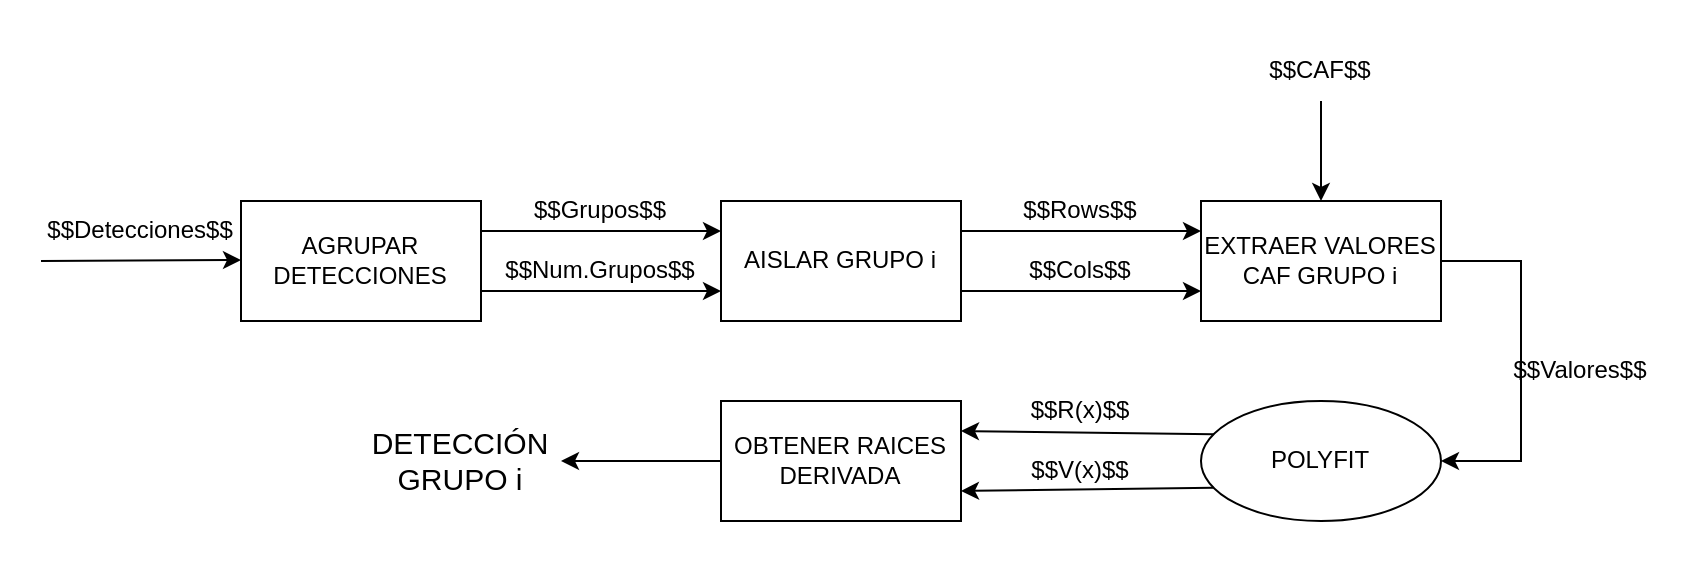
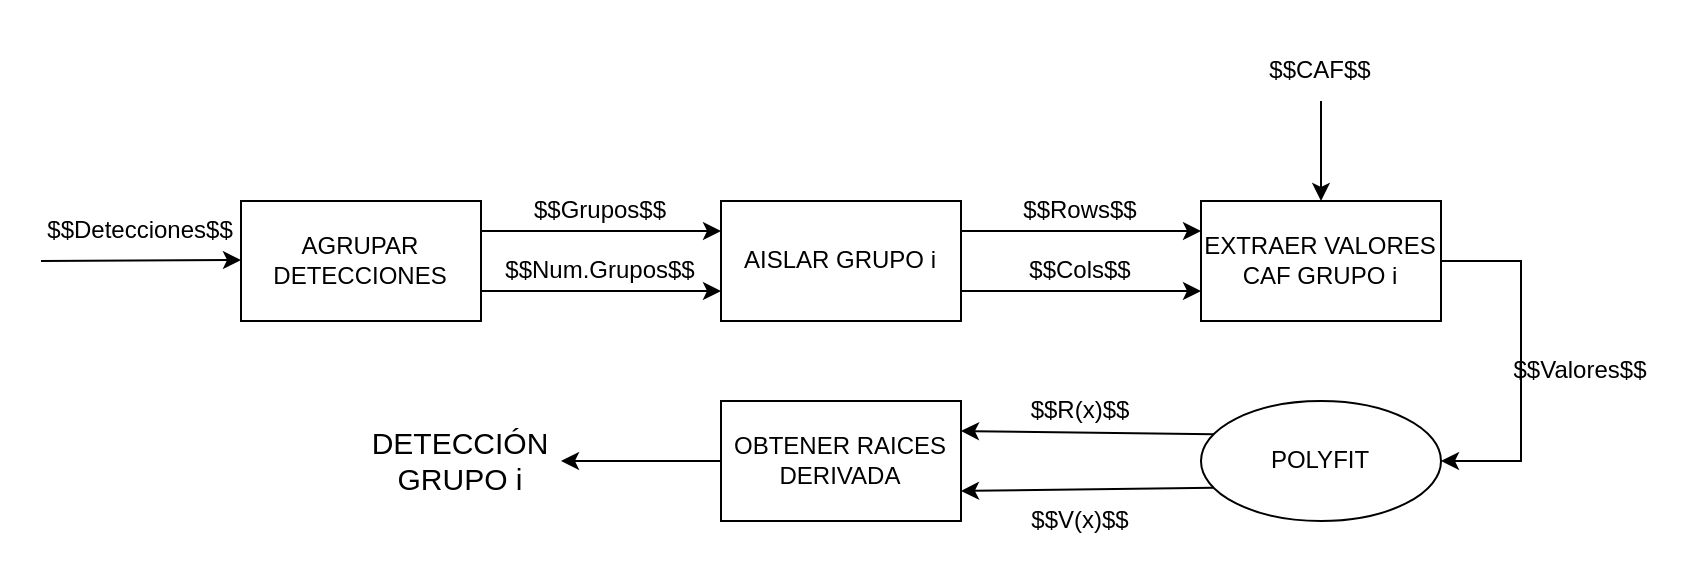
  <mxCell id="0" />
  <mxCell id="1" parent="0" />
  <mxCell id="2" value="AGRUPAR DETECCIONES" style="rounded=0;whiteSpace=wrap;html=1;" vertex="1" parent="1"><mxGeometry x="120" y="100" width="120" height="60" as="geometry" /></mxCell>
  <mxCell id="3" value="" style="endArrow=classic;html=1;rounded=0;entryX=0;entryY=0.25;entryDx=0;entryDy=0;" edge="1" parent="1"><mxGeometry width="50" height="50" relative="1" as="geometry"><mxPoint x="20" y="130" as="sourcePoint" /><mxPoint x="120" y="129.5" as="targetPoint" /></mxGeometry></mxCell>
  <mxCell id="4" value="$$Detecciones$$" style="text;html=1;strokeColor=none;fillColor=none;align=center;verticalAlign=middle;whiteSpace=wrap;rounded=0;" vertex="1" parent="1"><mxGeometry x="40" y="100" width="60" height="30" as="geometry" /></mxCell>
  <mxCell id="5" value="$$CAF$$" style="text;html=1;strokeColor=none;fillColor=none;align=center;verticalAlign=middle;whiteSpace=wrap;rounded=0;" vertex="1" parent="1"><mxGeometry x="630" y="20" width="60" height="30" as="geometry" /></mxCell>
  <mxCell id="6" value="EXTRAER VALORES CAF GRUPO i" style="rounded=0;whiteSpace=wrap;html=1;" vertex="1" parent="1"><mxGeometry x="600" y="100" width="120" height="60" as="geometry" /></mxCell>
  <mxCell id="7" value="AISLAR GRUPO i" style="rounded=0;whiteSpace=wrap;html=1;" vertex="1" parent="1"><mxGeometry x="360" y="100" width="120" height="60" as="geometry" /></mxCell>
  <mxCell id="8" value="$$Cols$$" style="text;html=1;strokeColor=none;fillColor=none;align=center;verticalAlign=middle;whiteSpace=wrap;rounded=0;" vertex="1" parent="1"><mxGeometry x="495" y="120" width="90" height="30" as="geometry" /></mxCell>
  <mxCell id="9" value="" style="endArrow=classic;html=1;rounded=0;exitX=1;exitY=0.25;exitDx=0;exitDy=0;entryX=0;entryY=0.25;entryDx=0;entryDy=0;" edge="1" parent="1" source="2" target="7"><mxGeometry width="50" height="50" relative="1" as="geometry"><mxPoint x="390" y="290" as="sourcePoint" /><mxPoint x="590" y="170" as="targetPoint" /></mxGeometry></mxCell>
  <mxCell id="10" value="" style="endArrow=classic;html=1;rounded=0;exitX=1;exitY=0.75;exitDx=0;exitDy=0;entryX=0;entryY=0.75;entryDx=0;entryDy=0;" edge="1" parent="1" source="2" target="7"><mxGeometry width="50" height="50" relative="1" as="geometry"><mxPoint x="240" y="150" as="sourcePoint" /><mxPoint x="360" y="150" as="targetPoint" /></mxGeometry></mxCell>
  <mxCell id="11" value="$$Grupos$$" style="text;html=1;strokeColor=none;fillColor=none;align=center;verticalAlign=middle;whiteSpace=wrap;rounded=0;" vertex="1" parent="1"><mxGeometry x="270" y="90" width="60" height="30" as="geometry" /></mxCell>
  <mxCell id="12" value="$$Num.Grupos$$" style="text;html=1;strokeColor=none;fillColor=none;align=center;verticalAlign=middle;whiteSpace=wrap;rounded=0;" vertex="1" parent="1"><mxGeometry x="270" y="120" width="60" height="30" as="geometry" /></mxCell>
  <mxCell id="13" value="" style="endArrow=classic;html=1;rounded=0;exitX=1;exitY=0.25;exitDx=0;exitDy=0;" edge="1" parent="1" source="7"><mxGeometry width="50" height="50" relative="1" as="geometry"><mxPoint x="610" y="140" as="sourcePoint" /><mxPoint x="600" y="115" as="targetPoint" /></mxGeometry></mxCell>
  <mxCell id="14" value="" style="endArrow=classic;html=1;rounded=0;exitX=1;exitY=0.75;exitDx=0;exitDy=0;" edge="1" parent="1" source="7"><mxGeometry width="50" height="50" relative="1" as="geometry"><mxPoint x="480" y="150" as="sourcePoint" /><mxPoint x="600" y="145" as="targetPoint" /></mxGeometry></mxCell>
  <mxCell id="15" value="$$Rows$$" style="text;html=1;strokeColor=none;fillColor=none;align=center;verticalAlign=middle;whiteSpace=wrap;rounded=0;" vertex="1" parent="1"><mxGeometry x="510" y="90" width="60" height="30" as="geometry" /></mxCell>
  <mxCell id="16" value="" style="endArrow=classic;html=1;rounded=0;exitX=1;exitY=0.5;exitDx=0;exitDy=0;entryX=1;entryY=0.5;entryDx=0;entryDy=0;" edge="1" parent="1" source="6" target="17"><mxGeometry width="50" height="50" relative="1" as="geometry"><mxPoint x="910" y="180" as="sourcePoint" /><mxPoint x="840" y="130" as="targetPoint" /><Array as="points"><mxPoint x="760" y="130" /><mxPoint x="760" y="230" /></Array></mxGeometry></mxCell>
  <mxCell id="17" value="POLYFIT" style="ellipse;whiteSpace=wrap;html=1;" vertex="1" parent="1"><mxGeometry x="600" y="200" width="120" height="60" as="geometry" /></mxCell>
  <mxCell id="18" value="$$Valores$$" style="text;html=1;strokeColor=none;fillColor=none;align=center;verticalAlign=middle;whiteSpace=wrap;rounded=0;" vertex="1" parent="1"><mxGeometry x="760" y="170" width="60" height="30" as="geometry" /></mxCell>
  <mxCell id="19" value="OBTENER RAICES DERIVADA" style="rounded=0;whiteSpace=wrap;html=1;" vertex="1" parent="1"><mxGeometry x="360" y="200" width="120" height="60" as="geometry" /></mxCell>
  <mxCell id="20" value="" style="endArrow=classic;html=1;rounded=0;entryX=0.5;entryY=0;entryDx=0;entryDy=0;" edge="1" parent="1" target="6"><mxGeometry width="50" height="50" relative="1" as="geometry"><mxPoint x="660" y="50" as="sourcePoint" /><mxPoint x="570" y="260" as="targetPoint" /></mxGeometry></mxCell>
  <mxCell id="21" value="" style="endArrow=classic;html=1;rounded=0;entryX=1;entryY=0.25;entryDx=0;entryDy=0;exitX=0;exitY=0.25;exitDx=0;exitDy=0;" edge="1" parent="1" source="17" target="19"><mxGeometry width="50" height="50" relative="1" as="geometry"><mxPoint x="520" y="310" as="sourcePoint" /><mxPoint x="570" y="260" as="targetPoint" /></mxGeometry></mxCell>
  <mxCell id="22" value="" style="endArrow=classic;html=1;rounded=0;exitX=0;exitY=0.75;exitDx=0;exitDy=0;entryX=1;entryY=0.75;entryDx=0;entryDy=0;" edge="1" parent="1" source="17" target="19"><mxGeometry width="50" height="50" relative="1" as="geometry"><mxPoint x="615" y="370" as="sourcePoint" /><mxPoint x="495" y="370" as="targetPoint" /></mxGeometry></mxCell>
- <mxCell id="23" value="$$V(x)$$" style="text;html=1;strokeColor=none;fillColor=none;align=center;verticalAlign=middle;whiteSpace=wrap;rounded=0;" vertex="1" parent="1"><mxGeometry x="510" y="220" width="60" height="30" as="geometry" /></mxCell>
+ <mxCell id="23" value="$$V(x)$$" style="text;html=1;strokeColor=none;fillColor=none;align=center;verticalAlign=middle;whiteSpace=wrap;rounded=0;" vertex="1" parent="1"><mxGeometry x="510" y="245" width="60" height="30" as="geometry" /></mxCell>
  <mxCell id="24" value="$$R(x)$$" style="text;html=1;strokeColor=none;fillColor=none;align=center;verticalAlign=middle;whiteSpace=wrap;rounded=0;" vertex="1" parent="1"><mxGeometry x="510" y="190" width="60" height="30" as="geometry" /></mxCell>
  <mxCell id="25" value="" style="endArrow=classic;html=1;rounded=0;exitX=0;exitY=0.5;exitDx=0;exitDy=0;" edge="1" parent="1" source="19"><mxGeometry width="50" height="50" relative="1" as="geometry"><mxPoint x="180" y="320" as="sourcePoint" /><mxPoint x="280" y="230" as="targetPoint" /></mxGeometry></mxCell>
  <mxCell id="26" value="DETECCIÓN GRUPO i" style="text;html=1;strokeColor=none;fillColor=none;align=center;verticalAlign=middle;whiteSpace=wrap;rounded=0;fontSize=15;" vertex="1" parent="1"><mxGeometry x="200" y="215" width="60" height="30" as="geometry" /></mxCell>
